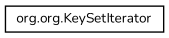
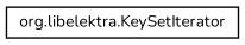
  digraph {
    rankdir=TB
    fontname=Nunito
-   n1 [color=black fillcolor=white fontname=Nunito fontsize=10 height=0.2 label="org.org.KeySetIterator" shape=record style=filled width=0.4]
+   n1 [color=black fillcolor=white fontname=Nunito fontsize=10 height=0.2 label="org.libelektra.KeySetIterator" shape=record style=filled width=0.4]
  }
